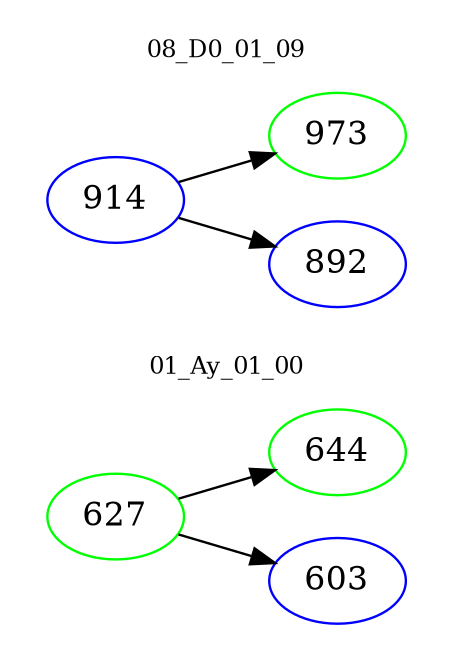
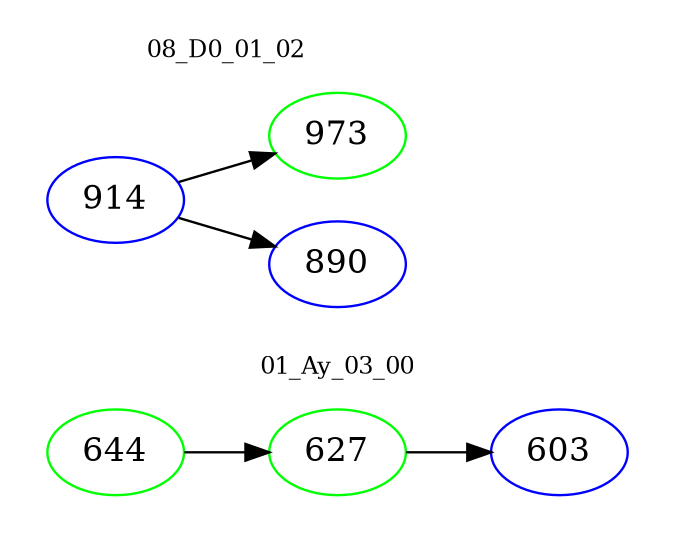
  digraph {
    rankdir=LR
    node [color=green]
    edge [color=black]
    n1 [label=627]
    n2 [color=blue label=603]
    n3 [label=644]
    n4 [color=blue label=914]
-   n5 [color=blue label=892]
+   n5 [color=blue label=890]
    n6 [label=973]
    subgraph cluster_1 {
      color=white
      fontsize=10
-     label="01_Ay_01_00"
+     label="01_Ay_03_00"
      n1
      n2
      n3
    }
    subgraph cluster_2 {
      color=white
      fontsize=10
-     label="08_D0_01_09"
+     label="08_D0_01_02"
      n4
      n5
      n6
    }
    n1 -> n2
-   n1 -> n3
+   n3 -> n1
    n4 -> n5
    n4 -> n6
  }
